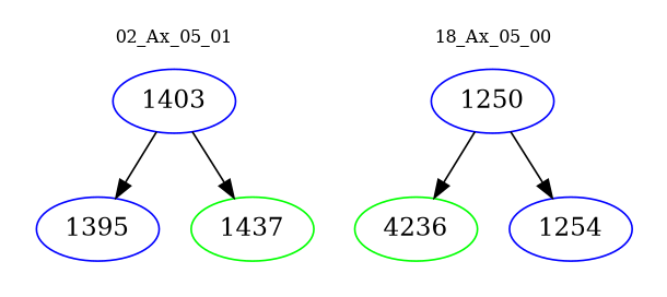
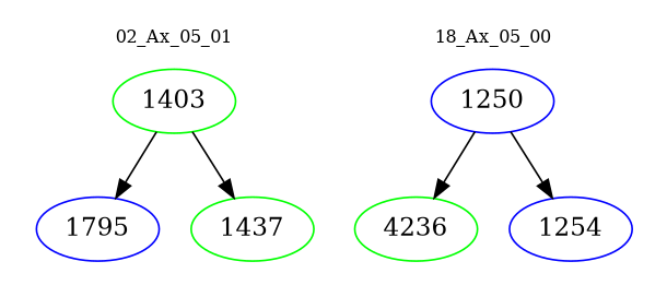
  digraph {
    node [color=blue]
    edge [color=black]
-   n1 [label=1403]
-   n2 [label=1395]
+   n1 [color=green label=1403]
+   n2 [label=1795]
    n3 [color=green label=1437]
    n4 [label=1250]
    n5 [color=green label=4236]
    n6 [label=1254]
    subgraph cluster_1 {
      color=white
      fontsize=10
      label="02_Ax_05_01"
      n1
      n2
      n3
    }
    subgraph cluster_2 {
      color=white
      fontsize=10
      label="18_Ax_05_00"
      n4
      n5
      n6
    }
    n1 -> n2
    n1 -> n3
    n4 -> n5
    n4 -> n6
  }
